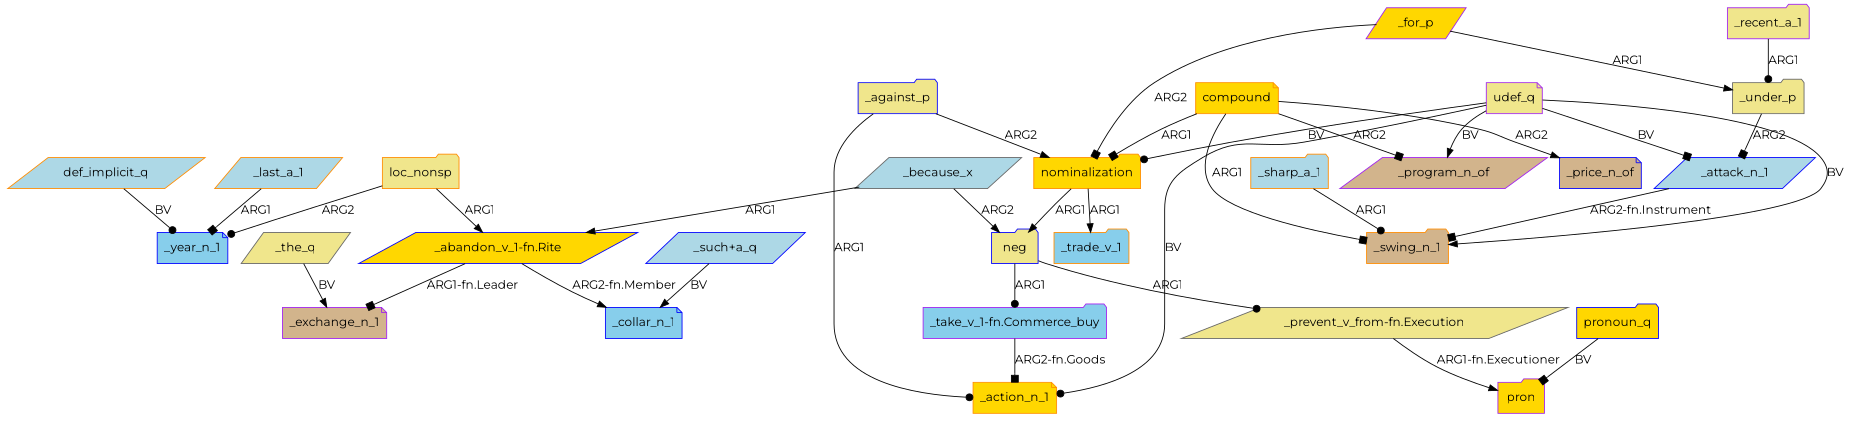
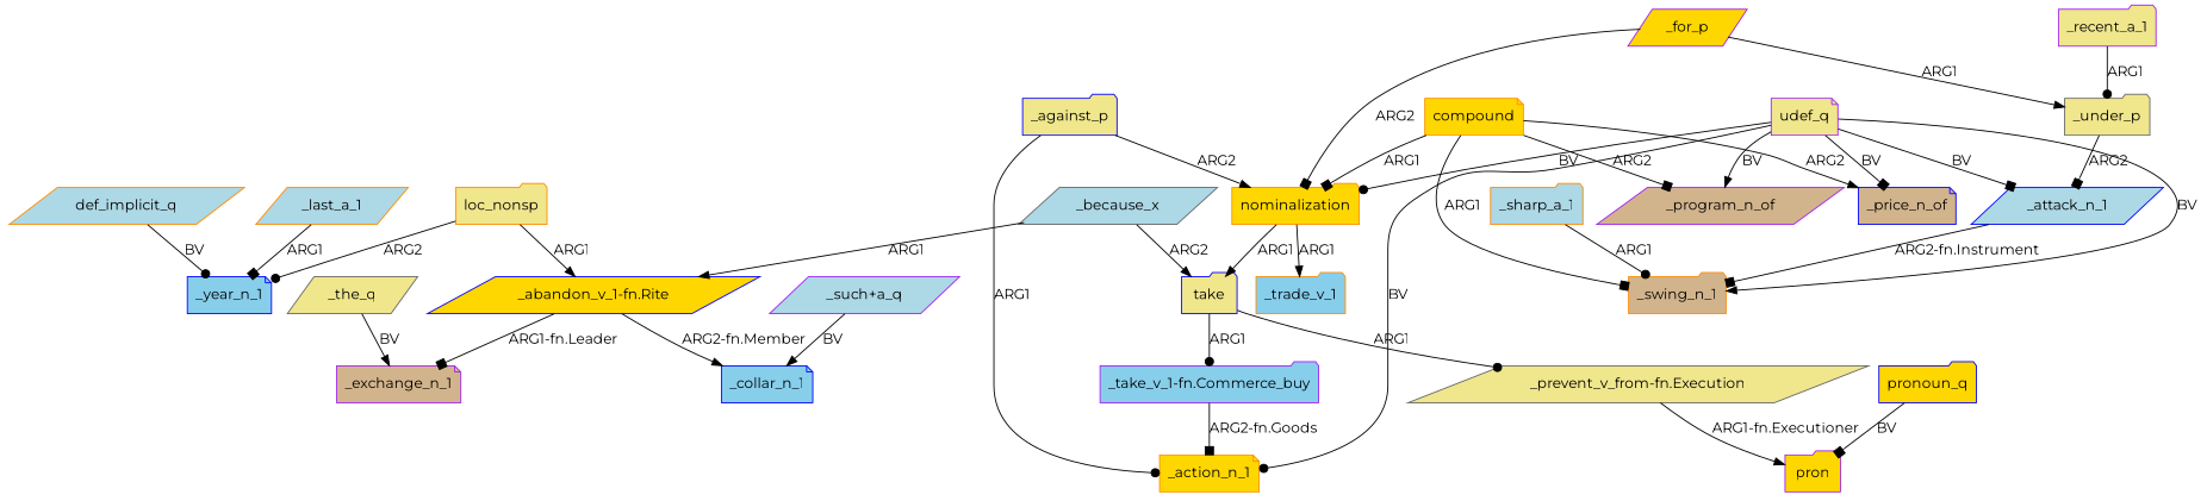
  digraph {
    fontname=Montserrat
    node [color=blue fillcolor=khaki fontname=Montserrat shape=folder style=filled]
    edge [arrowhead=normal fontname=Montserrat]
    "_abandon_v_1-fn.Rite" [fillcolor=gold shape=parallelogram]
    _collar_n_1 [fillcolor=skyblue shape=note]
    _exchange_n_1 [color=purple fillcolor=tan shape=note]
    "_take_v_1-fn.Commerce_buy" [color=purple fillcolor=skyblue]
    _action_n_1 [color=darkorange fillcolor=gold shape=note]
    udef_q [color=purple shape=note]
    _attack_n_1 [fillcolor=lightblue shape=parallelogram]
    _price_n_of [fillcolor=tan shape=note]
    nominalization [color=darkorange fillcolor=gold]
    _program_n_of [color=purple fillcolor=tan shape=parallelogram]
    _swing_n_1 [color=darkorange fillcolor=tan]
-   neg
+   neg [label=take]
    _trade_v_1 [color=darkorange fillcolor=skyblue]
    def_implicit_q [color=darkorange fillcolor=lightblue shape=parallelogram]
    _year_n_1 [fillcolor=skyblue shape=note]
    "_prevent_v_from-fn.Execution" [color=gray40 shape=parallelogram]
    _recent_a_1 [color=purple]
    _under_p [color=gray40]
    pron [color=purple fillcolor=gold]
-   "_such+a_q" [fillcolor=lightblue shape=parallelogram]
+   "_such+a_q" [color=purple fillcolor=lightblue shape=parallelogram]
    loc_nonsp [color=darkorange]
    pronoun_q [fillcolor=gold]
    compound [color=darkorange fillcolor=gold shape=note]
    _for_p [color=purple fillcolor=gold shape=parallelogram]
    _because_x [color=gray40 fillcolor=lightblue shape=parallelogram]
    _last_a_1 [color=darkorange fillcolor=lightblue shape=parallelogram]
    _against_p
    _the_q [color=gray40 shape=parallelogram]
    _sharp_a_1 [color=darkorange fillcolor=lightblue]
    "_abandon_v_1-fn.Rite" -> _collar_n_1 [label="ARG2-fn.Member"]
    "_abandon_v_1-fn.Rite" -> _exchange_n_1 [arrowhead=box label="ARG1-fn.Leader"]
    "_take_v_1-fn.Commerce_buy" -> _action_n_1 [arrowhead=box label="ARG2-fn.Goods"]
    udef_q -> _action_n_1 [arrowhead=dot label=BV]
    udef_q -> _attack_n_1 [arrowhead=box label=BV]
+   udef_q -> _price_n_of [arrowhead=box label=BV]
    udef_q -> nominalization [arrowhead=dot label=BV]
    udef_q -> _program_n_of [label=BV]
    udef_q -> _swing_n_1 [label=BV]
    _attack_n_1 -> _swing_n_1 [arrowhead=box label="ARG2-fn.Instrument"]
    nominalization -> neg [label=ARG1]
    nominalization -> _trade_v_1 [label=ARG1]
    neg -> "_take_v_1-fn.Commerce_buy" [arrowhead=dot label=ARG1]
    neg -> "_prevent_v_from-fn.Execution" [arrowhead=dot label=ARG1]
    def_implicit_q -> _year_n_1 [arrowhead=dot label=BV]
    "_prevent_v_from-fn.Execution" -> pron [label="ARG1-fn.Executioner"]
    _recent_a_1 -> _under_p [arrowhead=dot label=ARG1]
    _under_p -> _attack_n_1 [arrowhead=box label=ARG2]
    "_such+a_q" -> _collar_n_1 [label=BV]
    loc_nonsp -> "_abandon_v_1-fn.Rite" [label=ARG1]
    loc_nonsp -> _year_n_1 [arrowhead=dot label=ARG2]
    pronoun_q -> pron [arrowhead=box label=BV]
    compound -> _price_n_of [label=ARG2]
    compound -> nominalization [arrowhead=box label=ARG1]
    compound -> _program_n_of [arrowhead=box label=ARG2]
    compound -> _swing_n_1 [arrowhead=box label=ARG1]
    _for_p -> nominalization [arrowhead=box label=ARG2]
    _for_p -> _under_p [label=ARG1]
    _because_x -> "_abandon_v_1-fn.Rite" [label=ARG1]
    _because_x -> neg [label=ARG2]
    _last_a_1 -> _year_n_1 [arrowhead=box label=ARG1]
    _against_p -> _action_n_1 [arrowhead=dot label=ARG1]
    _against_p -> nominalization [label=ARG2]
    _the_q -> _exchange_n_1 [label=BV]
    _sharp_a_1 -> _swing_n_1 [arrowhead=dot label=ARG1]
  }
